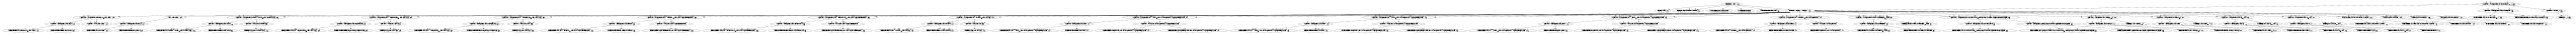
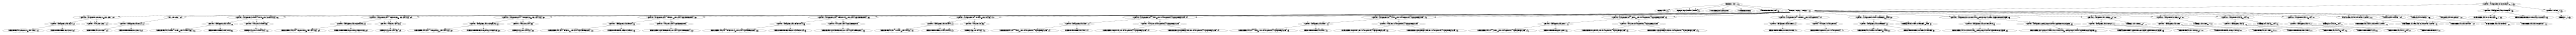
  digraph {
    n1 [label=<(METHOD,&lt;init&gt;)<SUB>175</SUB>>]
    n2 [label=<(PARAM,this)<SUB>175</SUB>>]
    n3 [label=<(PARAM,InputStream zStream)<SUB>175</SUB>>]
    n4 [label=<(BLOCK,&lt;empty&gt;,&lt;empty&gt;)<SUB>175</SUB>>]
    n5 [label=<(MODIFIER,CONSTRUCTOR)>]
    n6 [label=<(MODIFIER,PUBLIC)>]
    n7 [label=<(METHOD_RETURN,void)<SUB>182</SUB>>]
    n8 [label=<(&lt;operator&gt;.assignment,CRC mCrc = new CRC())<SUB>124</SUB>>]
    n9 [label=<(&lt;init&gt;,new CRC())<SUB>124</SUB>>]
    n10 [label=<(&lt;operator&gt;.assignment,boolean[] inUse = new boolean[256])<SUB>126</SUB>>]
    n11 [label=<(&lt;operator&gt;.assignment,char[] seqToUnseq = new char[256])<SUB>129</SUB>>]
    n12 [label=<(&lt;operator&gt;.assignment,char[] unseqToSeq = new char[256])<SUB>130</SUB>>]
    n13 [label=<(&lt;operator&gt;.assignment,char[] selector = new char[MAX_SELECTORS])<SUB>132</SUB>>]
    n14 [label=<(&lt;operator&gt;.assignment,char[] selectorMtf = new char[MAX_SELECTORS])<SUB>133</SUB>>]
    n15 [label=<(&lt;operator&gt;.assignment,int[] unzftab = new int[256])<SUB>142</SUB>>]
    n16 [label=<(&lt;operator&gt;.assignment,int[][] limit = new int[N_GROUPS][MAX_ALPHA_SIZE])<SUB>144</SUB>>]
    n17 [label=<(&lt;operator&gt;.assignment,int[][] base = new int[N_GROUPS][MAX_ALPHA_SIZE])<SUB>145</SUB>>]
    n18 [label=<(&lt;operator&gt;.assignment,int[][] perm = new int[N_GROUPS][MAX_ALPHA_SIZE])<SUB>146</SUB>>]
    n19 [label=<(&lt;operator&gt;.assignment,int[] minLens = new int[N_GROUPS])<SUB>147</SUB>>]
    n20 [label=<(&lt;operator&gt;.assignment,boolean streamEnd = false)<SUB>151</SUB>>]
    n21 [label=<(&lt;operator&gt;.assignment,int currentState = CBZip2InputStream.START_BLOCK_STATE)<SUB>163</SUB>>]
    n22 [label=<(&lt;operator&gt;.assignment,int rNToGo = 0)<SUB>170</SUB>>]
    n23 [label=<(&lt;operator&gt;.assignment,int rTPos = 0)<SUB>171</SUB>>]
    n24 [label=<(&lt;operator&gt;.assignment,this.ll8 = null)<SUB>176</SUB>>]
    n25 [label=<(&lt;operator&gt;.assignment,this.tt = null)<SUB>177</SUB>>]
    n26 [label=<(bsSetStream,this.bsSetStream(zStream))<SUB>178</SUB>>]
    n27 [label=<(initialize,this.initialize())<SUB>179</SUB>>]
    n28 [label=<(initBlock,this.initBlock())<SUB>186</SUB>>]
    n29 [label=<(setupBlock,this.setupBlock())<SUB>181</SUB>>]
    n30 [label=<(&lt;operator&gt;.fieldAccess,this.mCrc)<SUB>124</SUB>>]
    n31 [label=<(&lt;operator&gt;.alloc,new CRC())<SUB>124</SUB>>]
    n32 [label=<(&lt;operator&gt;.fieldAccess,this.mCrc)<SUB>124</SUB>>]
    n33 [label=<(&lt;operator&gt;.fieldAccess,this.inUse)<SUB>126</SUB>>]
    n34 [label=<(&lt;operator&gt;.alloc,new boolean[256])>]
    n35 [label=<(&lt;operator&gt;.fieldAccess,this.seqToUnseq)<SUB>129</SUB>>]
    n36 [label=<(&lt;operator&gt;.alloc,new char[256])>]
    n37 [label=<(&lt;operator&gt;.fieldAccess,this.unseqToSeq)<SUB>130</SUB>>]
    n38 [label=<(&lt;operator&gt;.alloc,new char[256])>]
    n39 [label=<(&lt;operator&gt;.fieldAccess,this.selector)<SUB>132</SUB>>]
    n40 [label=<(&lt;operator&gt;.alloc,new char[MAX_SELECTORS])>]
    n41 [label=<(&lt;operator&gt;.fieldAccess,this.selectorMtf)<SUB>133</SUB>>]
    n42 [label=<(&lt;operator&gt;.alloc,new char[MAX_SELECTORS])>]
    n43 [label=<(&lt;operator&gt;.fieldAccess,this.unzftab)<SUB>142</SUB>>]
    n44 [label=<(&lt;operator&gt;.alloc,new int[256])>]
    n45 [label=<(&lt;operator&gt;.fieldAccess,this.limit)<SUB>144</SUB>>]
    n46 [label=<(&lt;operator&gt;.alloc,new int[N_GROUPS][MAX_ALPHA_SIZE])>]
    n47 [label=<(&lt;operator&gt;.fieldAccess,this.base)<SUB>145</SUB>>]
    n48 [label=<(&lt;operator&gt;.alloc,new int[N_GROUPS][MAX_ALPHA_SIZE])>]
    n49 [label=<(&lt;operator&gt;.fieldAccess,this.perm)<SUB>146</SUB>>]
    n50 [label=<(&lt;operator&gt;.alloc,new int[N_GROUPS][MAX_ALPHA_SIZE])>]
    n51 [label=<(&lt;operator&gt;.fieldAccess,this.minLens)<SUB>147</SUB>>]
    n52 [label=<(&lt;operator&gt;.alloc,new int[N_GROUPS])>]
    n53 [label=<(&lt;operator&gt;.fieldAccess,this.streamEnd)<SUB>151</SUB>>]
    n54 [label=<(LITERAL,false,boolean streamEnd = false)<SUB>151</SUB>>]
    n55 [label=<(&lt;operator&gt;.assignment,int currentChar = -1)<SUB>153</SUB>>]
    n56 [label=<(&lt;operator&gt;.fieldAccess,this.currentChar)<SUB>153</SUB>>]
    n57 [label=<(&lt;operator&gt;.minus,-1)<SUB>153</SUB>>]
    n58 [label=<(&lt;operator&gt;.fieldAccess,this.currentState)<SUB>163</SUB>>]
    n59 [label=<(&lt;operator&gt;.fieldAccess,CBZip2InputStream.START_BLOCK_STATE)<SUB>163</SUB>>]
    n60 [label=<(&lt;operator&gt;.fieldAccess,this.rNToGo)<SUB>170</SUB>>]
    n61 [label=<(LITERAL,0,int rNToGo = 0)<SUB>170</SUB>>]
    n62 [label=<(&lt;operator&gt;.fieldAccess,this.rTPos)<SUB>171</SUB>>]
    n63 [label=<(LITERAL,0,int rTPos = 0)<SUB>171</SUB>>]
    n64 [label=<(&lt;operator&gt;.fieldAccess,this.ll8)<SUB>176</SUB>>]
    n65 [label=<(LITERAL,null,this.ll8 = null)<SUB>176</SUB>>]
    n66 [label=<(&lt;operator&gt;.fieldAccess,this.tt)<SUB>177</SUB>>]
    n67 [label=<(LITERAL,null,this.tt = null)<SUB>177</SUB>>]
    n68 [label=<(IDENTIFIER,this,this.bsSetStream(zStream))<SUB>178</SUB>>]
    n69 [label=<(IDENTIFIER,zStream,this.bsSetStream(zStream))<SUB>178</SUB>>]
    n70 [label=<(IDENTIFIER,this,this.initialize())<SUB>179</SUB>>]
    n71 [label=<(IDENTIFIER,this,this.initBlock())<SUB>180</SUB>>]
    n72 [label=<(IDENTIFIER,this,this.setupBlock())<SUB>181</SUB>>]
    n73 [label=<(IDENTIFIER,this,CRC mCrc = new CRC())<SUB>124</SUB>>]
    n74 [label=<(FIELD_IDENTIFIER,mCrc,mCrc)<SUB>124</SUB>>]
    n75 [label=<(IDENTIFIER,this,new CRC())<SUB>124</SUB>>]
    n76 [label=<(FIELD_IDENTIFIER,mCrc,mCrc)<SUB>124</SUB>>]
    n77 [label=<(IDENTIFIER,this,boolean[] inUse = new boolean[256])<SUB>126</SUB>>]
    n78 [label=<(FIELD_IDENTIFIER,inUse,inUse)<SUB>126</SUB>>]
    n79 [label=<(LITERAL,256,new boolean[256])<SUB>126</SUB>>]
    n80 [label=<(IDENTIFIER,this,char[] seqToUnseq = new char[256])<SUB>129</SUB>>]
    n81 [label=<(FIELD_IDENTIFIER,seqToUnseq,seqToUnseq)<SUB>129</SUB>>]
    n82 [label=<(LITERAL,256,new char[256])<SUB>129</SUB>>]
    n83 [label=<(IDENTIFIER,this,char[] unseqToSeq = new char[256])<SUB>130</SUB>>]
    n84 [label=<(FIELD_IDENTIFIER,unseqToSeq,unseqToSeq)<SUB>130</SUB>>]
    n85 [label=<(LITERAL,256,new char[256])<SUB>130</SUB>>]
    n86 [label=<(IDENTIFIER,this,char[] selector = new char[MAX_SELECTORS])<SUB>132</SUB>>]
    n87 [label=<(FIELD_IDENTIFIER,selector,selector)<SUB>132</SUB>>]
    n88 [label=<(IDENTIFIER,MAX_SELECTORS,new char[MAX_SELECTORS])<SUB>132</SUB>>]
    n89 [label=<(IDENTIFIER,this,char[] selectorMtf = new char[MAX_SELECTORS])<SUB>133</SUB>>]
    n90 [label=<(FIELD_IDENTIFIER,selectorMtf,selectorMtf)<SUB>133</SUB>>]
    n91 [label=<(IDENTIFIER,MAX_SELECTORS,new char[MAX_SELECTORS])<SUB>133</SUB>>]
    n92 [label=<(IDENTIFIER,this,int[] unzftab = new int[256])<SUB>142</SUB>>]
    n93 [label=<(FIELD_IDENTIFIER,unzftab,unzftab)<SUB>142</SUB>>]
    n94 [label=<(LITERAL,256,new int[256])<SUB>142</SUB>>]
    n95 [label=<(IDENTIFIER,this,int[][] limit = new int[N_GROUPS][MAX_ALPHA_SIZE])<SUB>144</SUB>>]
    n96 [label=<(FIELD_IDENTIFIER,limit,limit)<SUB>144</SUB>>]
    n97 [label=<(IDENTIFIER,N_GROUPS,new int[N_GROUPS][MAX_ALPHA_SIZE])<SUB>144</SUB>>]
    n98 [label=<(IDENTIFIER,MAX_ALPHA_SIZE,new int[N_GROUPS][MAX_ALPHA_SIZE])<SUB>144</SUB>>]
    n99 [label=<(IDENTIFIER,this,int[][] base = new int[N_GROUPS][MAX_ALPHA_SIZE])<SUB>145</SUB>>]
    n100 [label=<(FIELD_IDENTIFIER,base,base)<SUB>145</SUB>>]
    n101 [label=<(IDENTIFIER,N_GROUPS,new int[N_GROUPS][MAX_ALPHA_SIZE])<SUB>145</SUB>>]
    n102 [label=<(IDENTIFIER,MAX_ALPHA_SIZE,new int[N_GROUPS][MAX_ALPHA_SIZE])<SUB>145</SUB>>]
    n103 [label=<(IDENTIFIER,this,int[][] perm = new int[N_GROUPS][MAX_ALPHA_SIZE])<SUB>146</SUB>>]
    n104 [label=<(FIELD_IDENTIFIER,perm,perm)<SUB>146</SUB>>]
    n105 [label=<(IDENTIFIER,N_GROUPS,new int[N_GROUPS][MAX_ALPHA_SIZE])<SUB>146</SUB>>]
    n106 [label=<(IDENTIFIER,MAX_ALPHA_SIZE,new int[N_GROUPS][MAX_ALPHA_SIZE])<SUB>146</SUB>>]
-   n107 [label=<(IDENTIFIER,this,int[] minLens = new int[N_GROUPS])<SUB>147</SUB>>]
    n108 [label=<(FIELD_IDENTIFIER,minLens,minLens)<SUB>147</SUB>>]
    n109 [label=<(IDENTIFIER,N_GROUPS,new int[N_GROUPS])<SUB>147</SUB>>]
    n110 [label=<(IDENTIFIER,this,boolean streamEnd = false)<SUB>151</SUB>>]
    n111 [label=<(FIELD_IDENTIFIER,streamEnd,streamEnd)<SUB>151</SUB>>]
    n112 [label=<(IDENTIFIER,this,int currentChar = -1)<SUB>153</SUB>>]
    n113 [label=<(FIELD_IDENTIFIER,currentChar,currentChar)<SUB>153</SUB>>]
    n114 [label=<(LITERAL,1,-1)<SUB>153</SUB>>]
    n115 [label=<(IDENTIFIER,this,int currentState = CBZip2InputStream.START_BLOCK_STATE)<SUB>163</SUB>>]
    n116 [label=<(IDENTIFIER,CBZip2InputStream,int currentState = CBZip2InputStream.START_BLOCK_STATE)<SUB>163</SUB>>]
    n117 [label=<(FIELD_IDENTIFIER,START_BLOCK_STATE,START_BLOCK_STATE)<SUB>163</SUB>>]
    n118 [label=<(IDENTIFIER,this,int rNToGo = 0)<SUB>170</SUB>>]
    n119 [label=<(FIELD_IDENTIFIER,rNToGo,rNToGo)<SUB>170</SUB>>]
    n120 [label=<(IDENTIFIER,this,int rTPos = 0)<SUB>171</SUB>>]
    n121 [label=<(FIELD_IDENTIFIER,rTPos,rTPos)<SUB>171</SUB>>]
    n122 [label=<(IDENTIFIER,this,this.ll8 = null)<SUB>176</SUB>>]
    n123 [label=<(FIELD_IDENTIFIER,ll8,ll8)<SUB>176</SUB>>]
    n124 [label=<(IDENTIFIER,this,this.tt = null)<SUB>177</SUB>>]
    n125 [label=<(FIELD_IDENTIFIER,tt,tt)<SUB>177</SUB>>]
    n1 -> n2
    n1 -> n3
    n1 -> n4
    n1 -> n5
    n1 -> n6
    n1 -> n7
    n4 -> n8
    n4 -> n9
    n4 -> n10
    n4 -> n11
    n4 -> n12
    n4 -> n13
    n4 -> n14
    n4 -> n15
    n4 -> n16
    n4 -> n17
    n4 -> n18
    n4 -> n19
    n4 -> n20
    n4 -> n21
    n4 -> n22
    n4 -> n23
    n4 -> n24
    n4 -> n25
    n4 -> n26
    n4 -> n27
    n4 -> n28
    n4 -> n29
    n8 -> n30
    n8 -> n31
    n9 -> n32
    n10 -> n33
    n10 -> n34
    n11 -> n35
    n11 -> n36
    n12 -> n37
    n12 -> n38
    n13 -> n39
    n13 -> n40
    n14 -> n41
    n14 -> n42
    n15 -> n43
    n15 -> n44
    n16 -> n45
    n16 -> n46
    n17 -> n47
    n17 -> n48
    n18 -> n49
    n18 -> n50
    n19 -> n51
    n19 -> n52
    n20 -> n53
    n20 -> n54
    n21 -> n58
    n21 -> n59
    n22 -> n60
    n22 -> n61
    n23 -> n62
    n23 -> n63
    n24 -> n64
    n24 -> n65
    n25 -> n66
    n25 -> n67
    n26 -> n68
    n26 -> n69
    n27 -> n70
    n28 -> n71
    n29 -> n72
    n30 -> n73
    n30 -> n74
    n32 -> n75
    n32 -> n76
    n33 -> n77
    n33 -> n78
    n34 -> n79
    n35 -> n80
    n35 -> n81
    n36 -> n82
    n37 -> n83
    n37 -> n84
    n38 -> n85
    n39 -> n86
    n39 -> n87
    n40 -> n88
    n41 -> n89
    n41 -> n90
    n42 -> n91
    n43 -> n92
    n43 -> n93
    n44 -> n94
    n45 -> n95
    n45 -> n96
    n46 -> n97
    n46 -> n98
    n47 -> n99
    n47 -> n100
    n48 -> n101
    n48 -> n102
    n49 -> n103
    n49 -> n104
    n50 -> n105
    n50 -> n106
-   n51 -> n107
    n51 -> n108
    n52 -> n109
    n53 -> n110
    n53 -> n111
    n55 -> n4
    n55 -> n56
    n55 -> n57
    n56 -> n112
    n56 -> n113
    n57 -> n114
    n58 -> n115
    n59 -> n116
    n59 -> n117
    n60 -> n118
    n60 -> n119
    n62 -> n120
    n62 -> n121
    n64 -> n122
    n64 -> n123
    n66 -> n124
    n66 -> n125
  }
